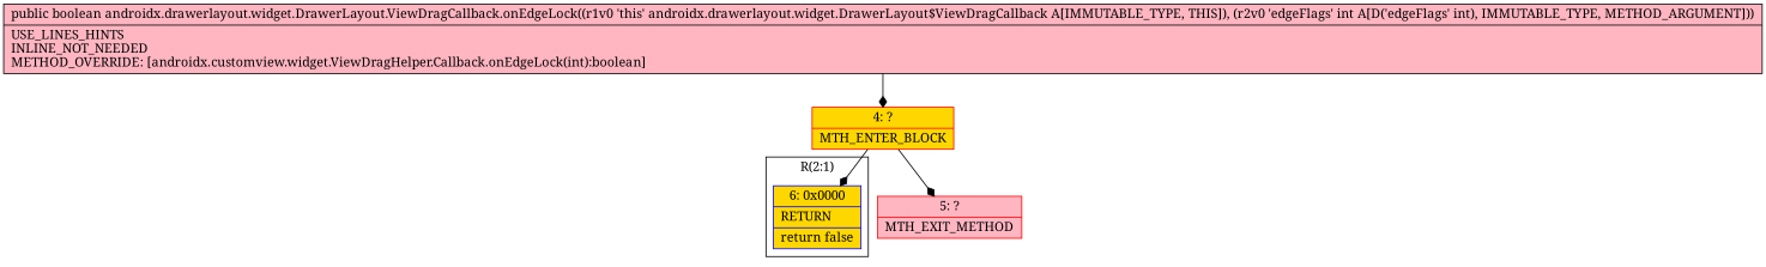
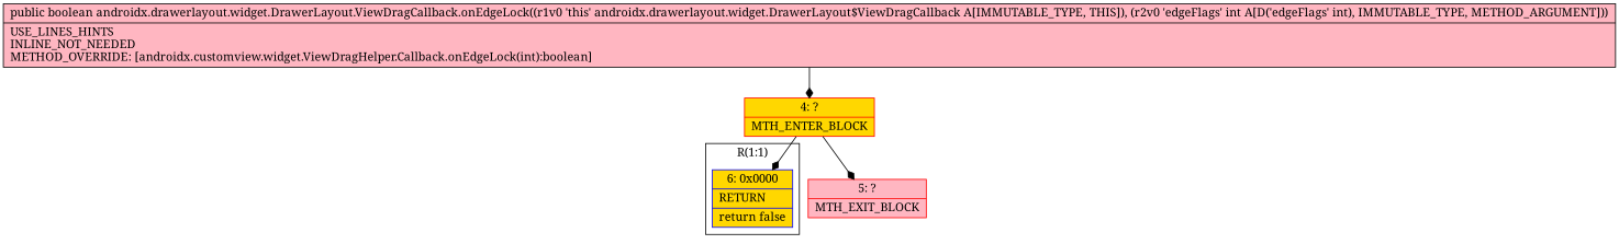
  digraph {
    fontname="Noto Serif"
    node [color=red fillcolor=gold fontname="Noto Serif" shape=record style=filled]
    edge [arrowhead=diamond fontname="Noto Serif"]
    n1 [color=blue label="{6\:\ 0x0000|RETURN\l|return false\l}"]
-   n2 [fillcolor=lightpink label="{5\:\ ?|MTH_EXIT_METHOD\l}"]
+   n2 [fillcolor=lightpink label="{5\:\ ?|MTH_EXIT_BLOCK\l}"]
    n3 [label="{4\:\ ?|MTH_ENTER_BLOCK\l}"]
    n4 [fillcolor=lightpink label="{public boolean androidx.drawerlayout.widget.DrawerLayout.ViewDragCallback.onEdgeLock((r1v0 'this' androidx.drawerlayout.widget.DrawerLayout$ViewDragCallback A[IMMUTABLE_TYPE, THIS]), (r2v0 'edgeFlags' int A[D('edgeFlags' int), IMMUTABLE_TYPE, METHOD_ARGUMENT]))  | USE_LINES_HINTS\lINLINE_NOT_NEEDED\lMETHOD_OVERRIDE: [androidx.customview.widget.ViewDragHelper.Callback.onEdgeLock(int):boolean]\l}" color=""]
    subgraph cluster_1 {
-     label="R(2:1)"
+     label="R(1:1)"
      n1
    }
    n3 -> n1
    n3 -> n2
    n4 -> n3
  }
